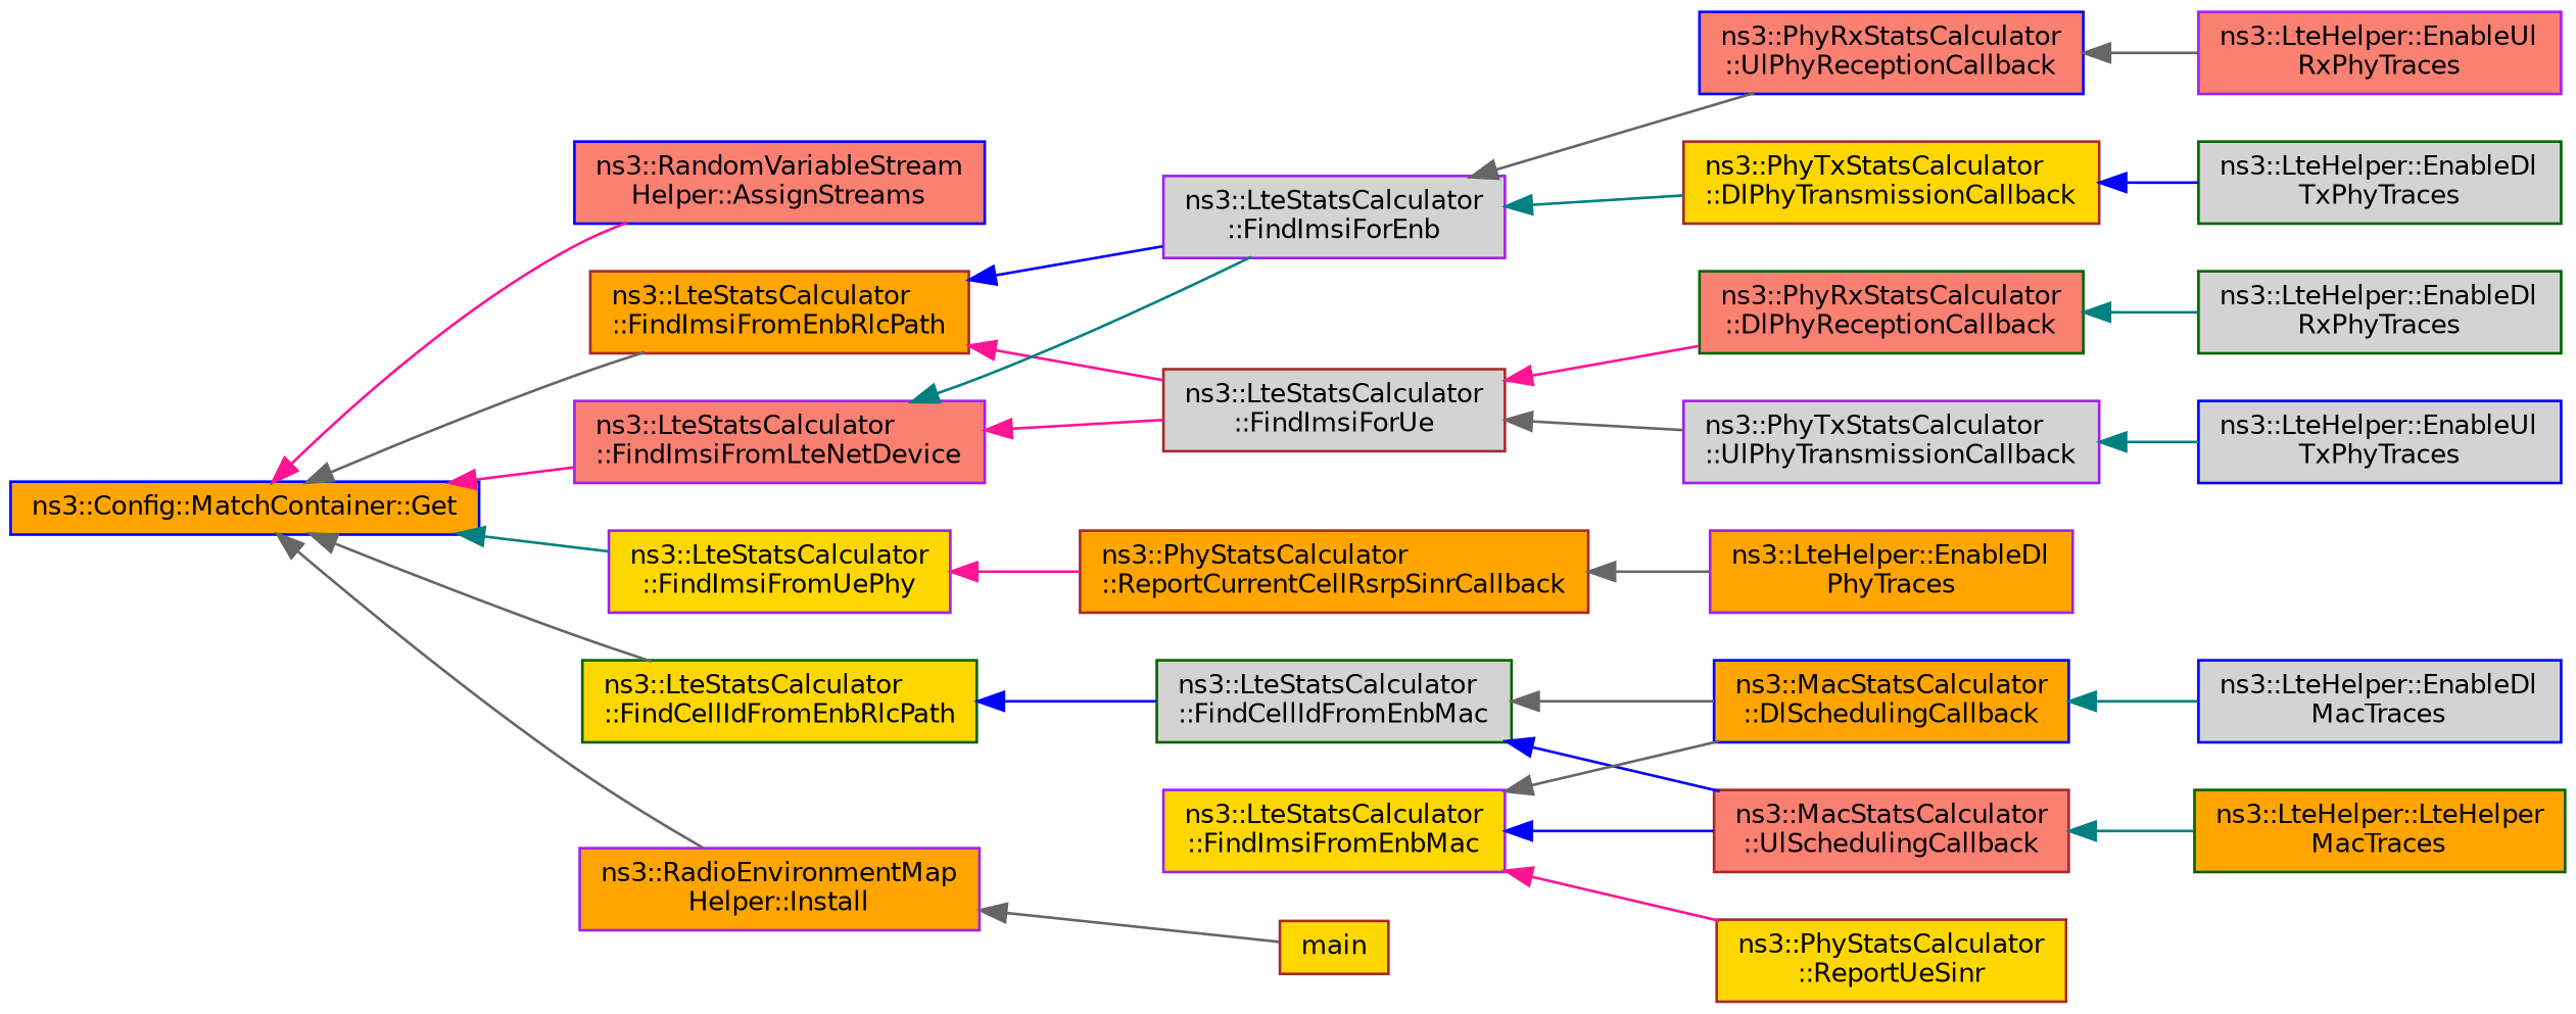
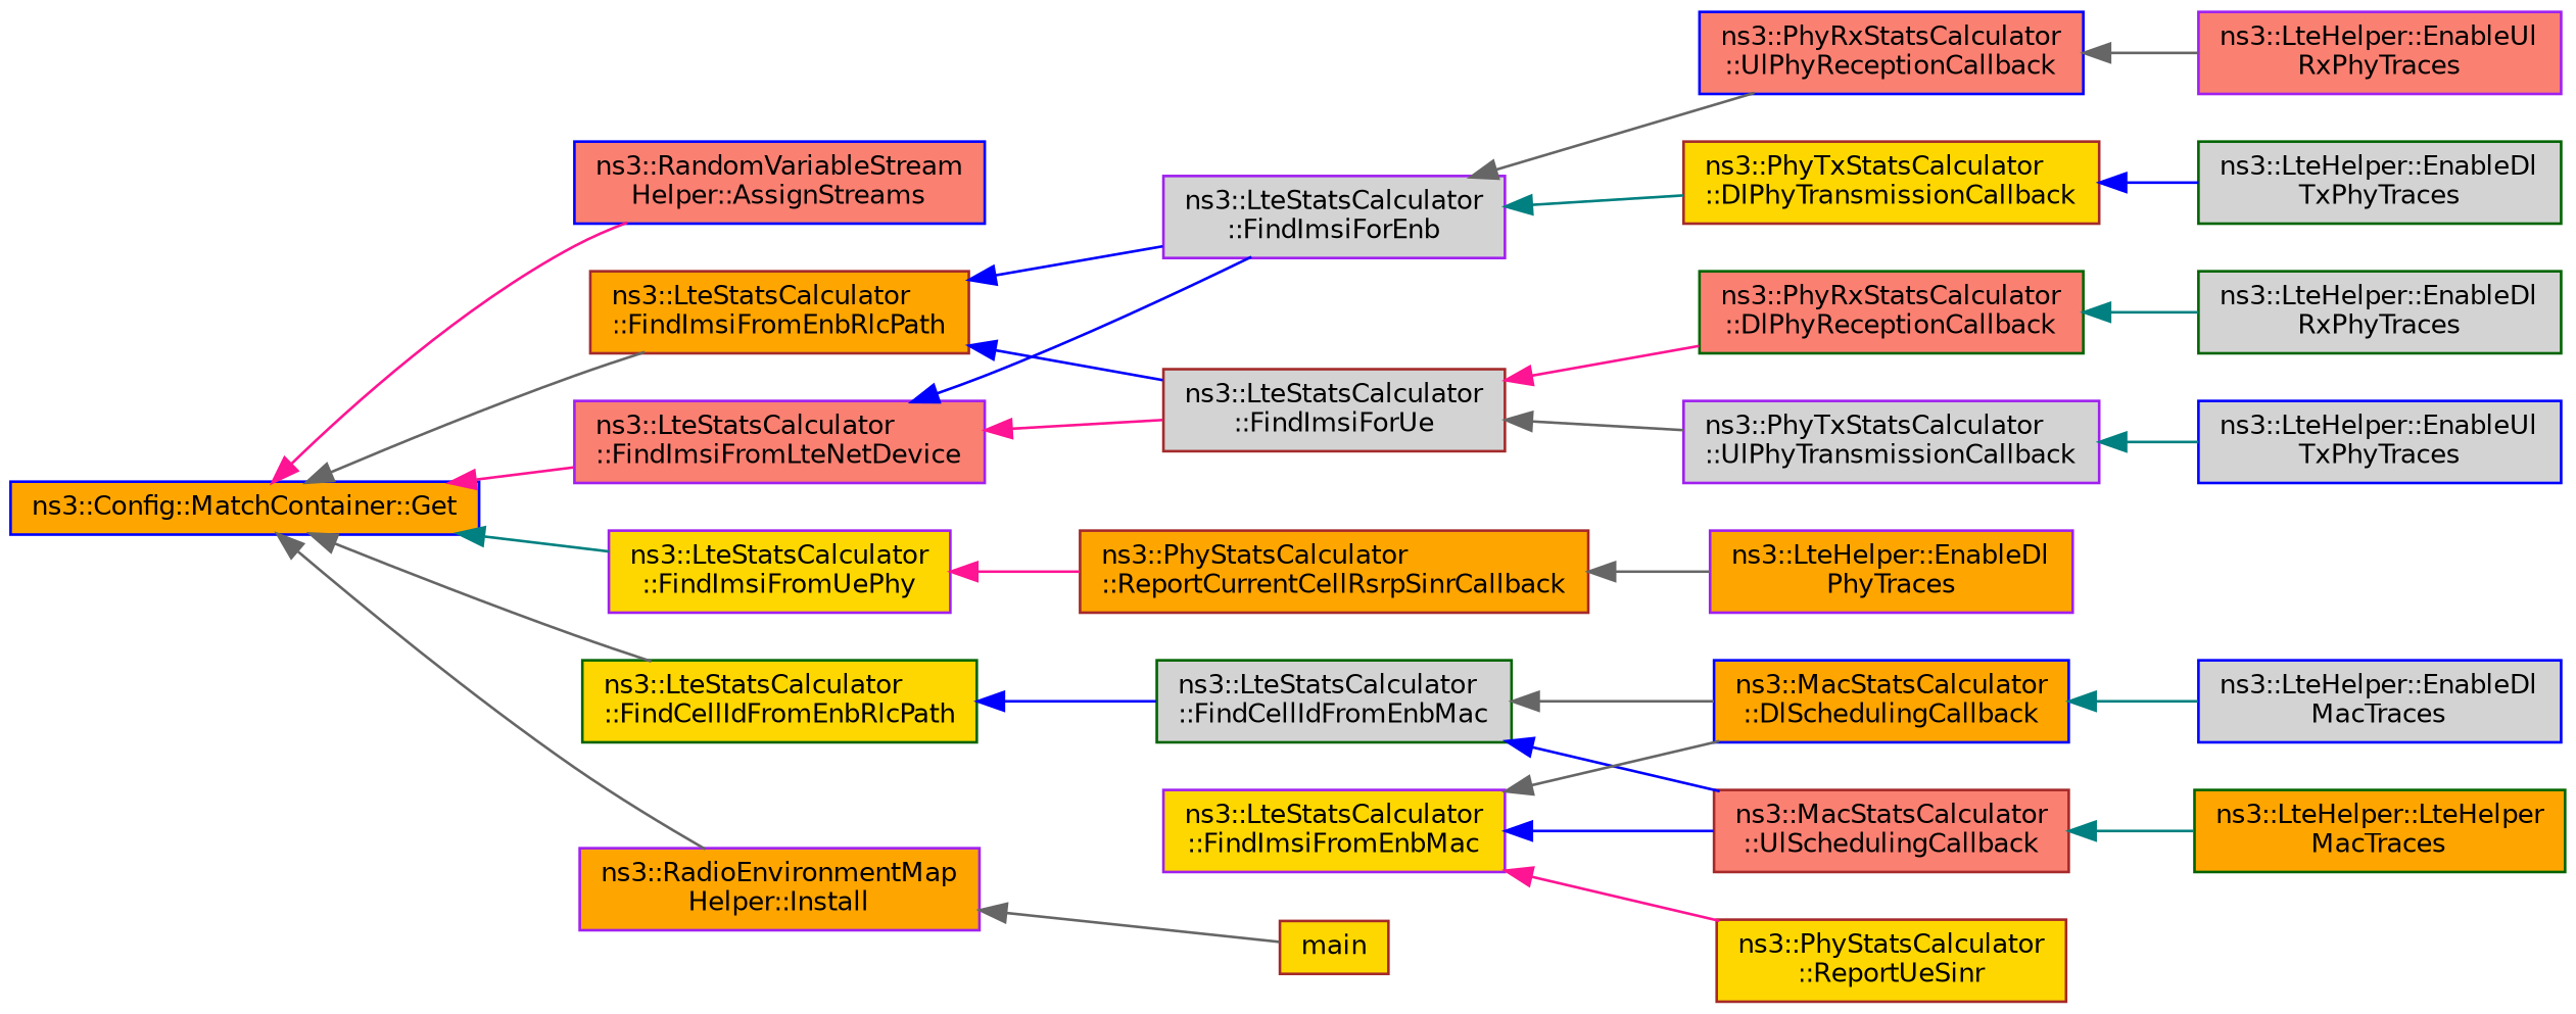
  digraph {
    fontname="DejaVu Sans"
    rankdir=LR
    node [color=purple fillcolor=lightgrey fontname="DejaVu Sans" fontsize=10 shape=record style=filled]
    edge [color=gray40 dir=back fontname="DejaVu Sans" fontsize=10 labelfontname=Helvetica labelfontsize=10 style=solid]
    n1 [color=blue fillcolor=orange fontcolor=black height=0.2 label="ns3::Config::MatchContainer::Get" width=0.4]
    n2 [color=blue fillcolor=salmon height=0.2 label="ns3::RandomVariableStream\lHelper::AssignStreams" width=0.4]
    n3 [color=brown fillcolor=orange height=0.2 label="ns3::LteStatsCalculator\l::FindImsiFromEnbRlcPath" width=0.4]
    n4 [fillcolor=gold height=0.2 label="ns3::LteStatsCalculator\l::FindImsiFromUePhy" width=0.4]
    n5 [fillcolor=salmon height=0.2 label="ns3::LteStatsCalculator\l::FindImsiFromLteNetDevice" width=0.4]
    n6 [color=darkgreen fillcolor=gold height=0.2 label="ns3::LteStatsCalculator\l::FindCellIdFromEnbRlcPath" width=0.4]
    n7 [fillcolor=orange height=0.2 label="ns3::RadioEnvironmentMap\lHelper::Install" width=0.4]
    n8 [height=0.2 label="ns3::LteStatsCalculator\l::FindImsiForEnb" width=0.4]
    n9 [color=brown height=0.2 label="ns3::LteStatsCalculator\l::FindImsiForUe" width=0.4]
    n10 [color=brown fillcolor=orange height=0.2 label="ns3::PhyStatsCalculator\l::ReportCurrentCellRsrpSinrCallback" width=0.4]
    n11 [color=darkgreen height=0.2 label="ns3::LteStatsCalculator\l::FindCellIdFromEnbMac" width=0.4]
    n12 [color=brown fillcolor=gold height=0.2 label=main width=0.4]
    n13 [fillcolor=gold height=0.2 label="ns3::LteStatsCalculator\l::FindImsiFromEnbMac" width=0.4]
    n14 [color=blue fillcolor=orange height=0.2 label="ns3::MacStatsCalculator\l::DlSchedulingCallback" width=0.4]
    n15 [color=brown fillcolor=salmon height=0.2 label="ns3::MacStatsCalculator\l::UlSchedulingCallback" width=0.4]
    n16 [color=brown fillcolor=gold height=0.2 label="ns3::PhyStatsCalculator\l::ReportUeSinr" width=0.4]
    n17 [color=blue fillcolor=salmon height=0.2 label="ns3::PhyRxStatsCalculator\l::UlPhyReceptionCallback" width=0.4]
    n18 [color=brown fillcolor=gold height=0.2 label="ns3::PhyTxStatsCalculator\l::DlPhyTransmissionCallback" width=0.4]
    n19 [color=darkgreen fillcolor=salmon height=0.2 label="ns3::PhyRxStatsCalculator\l::DlPhyReceptionCallback" width=0.4]
    n20 [height=0.2 label="ns3::PhyTxStatsCalculator\l::UlPhyTransmissionCallback" width=0.4]
    n21 [color=blue height=0.2 label="ns3::LteHelper::EnableDl\lMacTraces" width=0.4]
    n22 [color=darkgreen fillcolor=orange height=0.2 label="ns3::LteHelper::LteHelper\lMacTraces" width=0.4]
    n23 [fillcolor=salmon height=0.2 label="ns3::LteHelper::EnableUl\lRxPhyTraces" width=0.4]
    n24 [color=darkgreen height=0.2 label="ns3::LteHelper::EnableDl\lTxPhyTraces" width=0.4]
    n25 [color=darkgreen height=0.2 label="ns3::LteHelper::EnableDl\lRxPhyTraces" width=0.4]
    n26 [color=blue height=0.2 label="ns3::LteHelper::EnableUl\lTxPhyTraces" width=0.4]
    n27 [fillcolor=orange height=0.2 label="ns3::LteHelper::EnableDl\lPhyTraces" width=0.4]
    n1 -> n2 [color=deeppink]
    n1 -> n3
    n1 -> n4 [color=teal]
    n1 -> n5 [color=deeppink]
    n1 -> n6
    n1 -> n7
    n3 -> n8 [color=blue]
-   n3 -> n9 [color=deeppink]
+   n3 -> n9 [color=blue]
    n4 -> n10 [color=deeppink]
-   n5 -> n8 [color=teal]
+   n5 -> n8 [color=blue]
    n5 -> n9 [color=deeppink]
    n6 -> n11 [color=blue]
    n7 -> n12
    n8 -> n17
    n8 -> n18 [color=teal]
    n9 -> n19 [color=deeppink]
    n9 -> n20
    n10 -> n27
    n11 -> n14
    n11 -> n15 [color=blue]
    n13 -> n14
    n13 -> n15 [color=blue]
    n13 -> n16 [color=deeppink]
    n14 -> n21 [color=teal]
    n15 -> n22 [color=teal]
    n17 -> n23
    n18 -> n24 [color=blue]
    n19 -> n25 [color=teal]
    n20 -> n26 [color=teal]
  }
